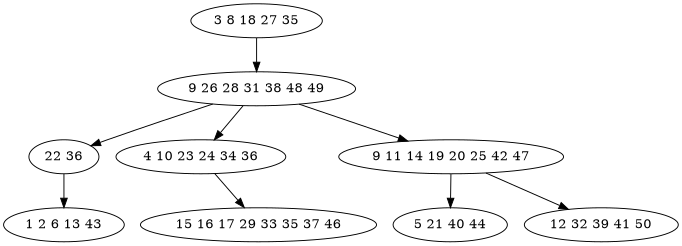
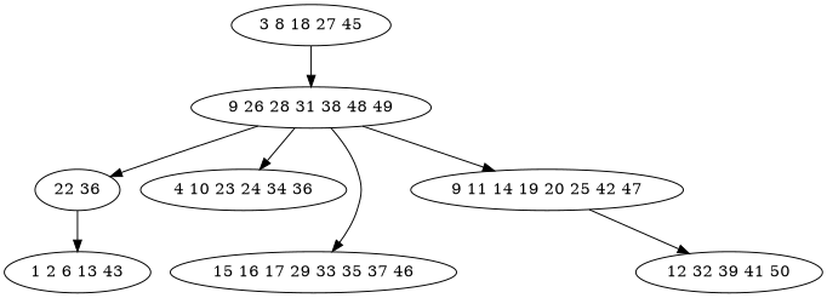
  digraph {
-   n1 [label="3 8 18 27 35"]
+   n1 [label="3 8 18 27 45"]
    n2 [label="9 26 28 31 38 48 49"]
    n3 [label="22 36"]
    n4 [label="4 10 23 24 34 36"]
    n5 [label="9 11 14 19 20 25 42 47"]
    n6 [label="15 16 17 29 33 35 37 46"]
    n7 [label="1 2 6 13 43"]
-   n8 [label="5 21 40 44"]
    n9 [label="12 32 39 41 50"]
    n1 -> n2
    n2 -> n3
    n2 -> n4
    n2 -> n5
-   n4 -> n6
+   n2 -> n6
    n3 -> n7
-   n5 -> n8
    n5 -> n9
  }
